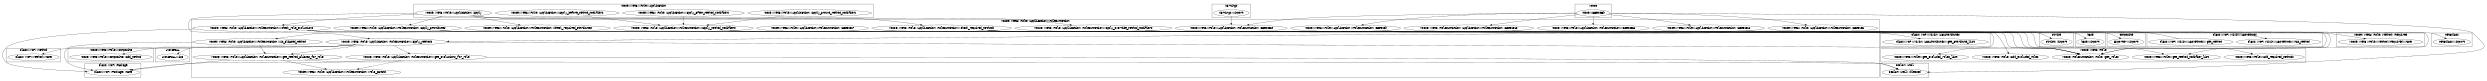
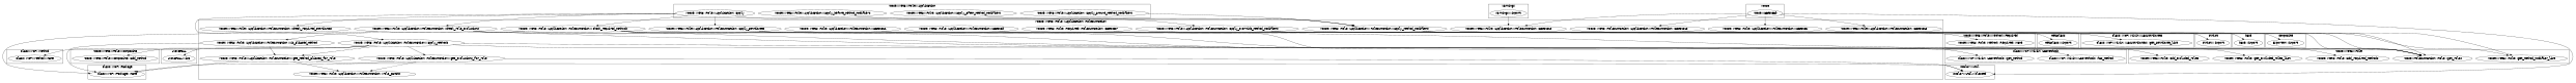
  digraph {
    fontname="DejaVu Sans Mono"
    node [fontname="DejaVu Sans Mono"]
    edge [fontname="DejaVu Sans Mono"]
    "warnings::import"
    "Moose::Meta::Role::Composite::add_method"
    "Class::MOP::Mixin::HasMethods::has_method"
    "Class::MOP::Mixin::HasMethods::get_method"
    "Moose::Meta::Role::get_method_modifier_list"
    "Moose::Meta::Role::get_excluded_roles_list"
    n7 [label="Moose::RoleSummation::Role::get_roles"]
    "Moose::Meta::Role::add_excluded_roles"
    "Moose::Meta::Role::add_required_methods"
    "Moose::BEGIN@39"
    "Moose::Meta::Role::Application::RoleSummation::check_required_methods"
    "Moose::Meta::Role::Application::RoleSummation::BEGIN@11"
    "Moose::Meta::Role::Application::RoleSummation::apply_attributes"
    "Moose::Meta::Role::Application::RoleSummation::check_required_attributes"
    "Moose::Meta::Role::Application::RoleSummation::check_role_exclusions"
    "Moose::Meta::Role::Application::RoleSummation::apply_method_modifiers"
    "Moose::Meta::Role::Application::RoleSummation::apply_override_method_modifiers"
    "Moose::Meta::Role::Application::RoleSummation::BEGIN@9"
    "Moose::Meta::Role::Application::RoleSummation::apply_methods"
    "Moose::Meta::Role::Application::RoleSummation::get_exclusions_for_role"
    "Moose::Meta::Role::Application::RoleSummation::BEGIN@10"
    "Moose::Meta::Role::Application::RoleSummation::get_method_aliases_for_role"
    "Moose::Meta::Role::Application::RoleSummation::is_aliased_method"
-   "Moose::Meta::Role::Application::RoleSummation::BEGIN@17"
+   "Moose::Meta::Role::Application::RoleSummation::BEGIN@17" [label="Moose::Meta::Role::Required::RoleSummation::BEGIN@17"]
    "Moose::Meta::Role::Application::RoleSummation::role_params"
    n26 [label="Moose::Meta::RoleSummation::Application::RoleSummation::BEGIN@13"]
    "Moose::Meta::Role::Application::RoleSummation::BEGIN@2"
    "Moose::Meta::Role::Application::RoleSummation::BEGIN@15"
    "metaclass::import"
    "Scalar::Util::blessed"
    "UNIVERSAL::isa"
    "base::import"
    "strict::import"
    "Exporter::import"
    "Class::MOP::Package::name"
    "Moose::Meta::Role::Method::Required::name"
    "Class::MOP::Mixin::HasAttributes::get_attribute_list"
    "Class::MOP::Method::name"
    "Moose::Meta::Role::Application::apply_before_method_modifiers"
    "Moose::Meta::Role::Application::apply_around_method_modifiers"
    "Moose::Meta::Role::Application::apply_after_method_modifiers"
    "Moose::Meta::Role::Application::apply"
    subgraph cluster_1 {
      label=warnings
      "warnings::import"
    }
    subgraph cluster_2 {
      label="Moose::Meta::Role::Composite"
      "Moose::Meta::Role::Composite::add_method"
    }
    subgraph cluster_3 {
      label="Class::MOP::Mixin::HasMethods"
      "Class::MOP::Mixin::HasMethods::has_method"
      "Class::MOP::Mixin::HasMethods::get_method"
    }
    subgraph cluster_4 {
      label="Moose::Meta::Role"
      "Moose::Meta::Role::get_method_modifier_list"
      "Moose::Meta::Role::get_excluded_roles_list"
      n7
      "Moose::Meta::Role::add_excluded_roles"
      "Moose::Meta::Role::add_required_methods"
    }
    subgraph cluster_5 {
      label=Moose
      "Moose::BEGIN@39"
    }
    subgraph cluster_6 {
      label="Moose::Meta::Role::Application::RoleSummation"
      "Moose::Meta::Role::Application::RoleSummation::check_required_methods"
      "Moose::Meta::Role::Application::RoleSummation::BEGIN@11"
      "Moose::Meta::Role::Application::RoleSummation::apply_attributes"
      "Moose::Meta::Role::Application::RoleSummation::check_required_attributes"
      "Moose::Meta::Role::Application::RoleSummation::check_role_exclusions"
      "Moose::Meta::Role::Application::RoleSummation::apply_method_modifiers"
      "Moose::Meta::Role::Application::RoleSummation::apply_override_method_modifiers"
      "Moose::Meta::Role::Application::RoleSummation::BEGIN@9"
      "Moose::Meta::Role::Application::RoleSummation::apply_methods"
      "Moose::Meta::Role::Application::RoleSummation::get_exclusions_for_role"
      "Moose::Meta::Role::Application::RoleSummation::BEGIN@10"
      "Moose::Meta::Role::Application::RoleSummation::get_method_aliases_for_role"
      "Moose::Meta::Role::Application::RoleSummation::is_aliased_method"
      "Moose::Meta::Role::Application::RoleSummation::BEGIN@17"
      "Moose::Meta::Role::Application::RoleSummation::role_params"
      n26
      "Moose::Meta::Role::Application::RoleSummation::BEGIN@2"
      "Moose::Meta::Role::Application::RoleSummation::BEGIN@15"
    }
    subgraph cluster_7 {
      label=metaclass
      "metaclass::import"
    }
    subgraph cluster_8 {
      label="Scalar::Util"
      "Scalar::Util::blessed"
    }
    subgraph cluster_9 {
      label=UNIVERSAL
      "UNIVERSAL::isa"
    }
    subgraph cluster_10 {
      label=base
      "base::import"
    }
    subgraph cluster_11 {
      label="strict"
      "strict::import"
    }
    subgraph cluster_12 {
      label=Composite
      "Exporter::import"
    }
    subgraph cluster_13 {
      label="Class::MOP::Package"
      "Class::MOP::Package::name"
    }
    subgraph cluster_14 {
      label="Moose::Meta::Role::Method::Required"
      "Moose::Meta::Role::Method::Required::name"
    }
    subgraph cluster_15 {
      label="Class::MOP::Mixin::HasAttributes"
      "Class::MOP::Mixin::HasAttributes::get_attribute_list"
    }
    subgraph cluster_16 {
      label="Class::MOP::Method"
      "Class::MOP::Method::name"
    }
    subgraph cluster_17 {
      label="Moose::Meta::Role::Application"
      "Moose::Meta::Role::Application::apply_before_method_modifiers"
      "Moose::Meta::Role::Application::apply_around_method_modifiers"
      "Moose::Meta::Role::Application::apply_after_method_modifiers"
      "Moose::Meta::Role::Application::apply"
    }
    "warnings::import" -> "Moose::Meta::Role::Application::RoleSummation::BEGIN@10"
-   "Moose::BEGIN@39" -> "Moose::Meta::Role::Application::RoleSummation::BEGIN@11"
-   "Moose::BEGIN@39" -> "Moose::Meta::Role::Application::RoleSummation::BEGIN@9"
    "Moose::BEGIN@39" -> "Moose::Meta::Role::Application::RoleSummation::BEGIN@10"
    "Moose::BEGIN@39" -> n26
    "Moose::BEGIN@39" -> "Moose::Meta::Role::Application::RoleSummation::BEGIN@2"
    "Moose::BEGIN@39" -> "Moose::Meta::Role::Application::RoleSummation::BEGIN@15"
    "Moose::BEGIN@39" -> "Scalar::Util::blessed"
    "Moose::Meta::Role::Application::RoleSummation::check_required_methods" -> "Class::MOP::Mixin::HasMethods::has_method"
    "Moose::Meta::Role::Application::RoleSummation::check_required_methods" -> n7
    "Moose::Meta::Role::Application::RoleSummation::check_required_methods" -> "Moose::Meta::Role::add_required_methods"
    "Moose::Meta::Role::Application::RoleSummation::check_required_methods" -> "Moose::Meta::Role::Application::RoleSummation::is_aliased_method"
    "Moose::Meta::Role::Application::RoleSummation::check_required_methods" -> "Moose::Meta::Role::Method::Required::name"
    "Moose::Meta::Role::Application::RoleSummation::BEGIN@11" -> "metaclass::import"
    "Moose::Meta::Role::Application::RoleSummation::apply_attributes" -> n7
    "Moose::Meta::Role::Application::RoleSummation::apply_attributes" -> "Class::MOP::Mixin::HasAttributes::get_attribute_list"
    "Moose::Meta::Role::Application::RoleSummation::check_role_exclusions" -> "Moose::Meta::Role::get_excluded_roles_list"
    "Moose::Meta::Role::Application::RoleSummation::check_role_exclusions" -> n7
    "Moose::Meta::Role::Application::RoleSummation::check_role_exclusions" -> "Moose::Meta::Role::add_excluded_roles"
    "Moose::Meta::Role::Application::RoleSummation::check_role_exclusions" -> "Class::MOP::Package::name"
    "Moose::Meta::Role::Application::RoleSummation::apply_method_modifiers" -> "Moose::Meta::Role::get_method_modifier_list"
    "Moose::Meta::Role::Application::RoleSummation::apply_method_modifiers" -> n7
    "Moose::Meta::Role::Application::RoleSummation::apply_override_method_modifiers" -> "Moose::Meta::Role::get_method_modifier_list"
    "Moose::Meta::Role::Application::RoleSummation::apply_override_method_modifiers" -> n7
    "Moose::Meta::Role::Application::RoleSummation::BEGIN@9" -> "strict::import"
    "Moose::Meta::Role::Application::RoleSummation::apply_methods" -> "Moose::Meta::Role::Composite::add_method"
-   "Class::MOP::Mixin::HasMethods::get_method" -> "Moose::Meta::Role::Application::RoleSummation::apply_methods"
+   "Moose::Meta::Role::Application::RoleSummation::apply_methods" -> "Class::MOP::Mixin::HasMethods::get_method"
    "Moose::Meta::Role::Application::RoleSummation::apply_methods" -> n7
    "Moose::Meta::Role::Application::RoleSummation::apply_methods" -> "Moose::Meta::Role::Application::RoleSummation::get_exclusions_for_role"
    "Moose::Meta::Role::Application::RoleSummation::apply_methods" -> "Moose::Meta::Role::Application::RoleSummation::get_method_aliases_for_role"
    "Moose::Meta::Role::Application::RoleSummation::apply_methods" -> "UNIVERSAL::isa"
    "Moose::Meta::Role::Application::RoleSummation::apply_methods" -> "Class::MOP::Method::name"
    "Moose::Meta::Role::Application::RoleSummation::get_exclusions_for_role" -> "Moose::Meta::Role::Application::RoleSummation::role_params"
    "Moose::Meta::Role::Application::RoleSummation::get_exclusions_for_role" -> "Scalar::Util::blessed"
    "Moose::Meta::Role::Application::RoleSummation::get_exclusions_for_role" -> "Class::MOP::Package::name"
    "Moose::Meta::Role::Application::RoleSummation::get_method_aliases_for_role" -> "Moose::Meta::Role::Application::RoleSummation::role_params"
    "Moose::Meta::Role::Application::RoleSummation::get_method_aliases_for_role" -> "Scalar::Util::blessed"
    "Moose::Meta::Role::Application::RoleSummation::get_method_aliases_for_role" -> "Class::MOP::Package::name"
    "Moose::Meta::Role::Application::RoleSummation::is_aliased_method" -> "Moose::Meta::Role::Application::RoleSummation::get_method_aliases_for_role"
    "Moose::Meta::Role::Application::RoleSummation::is_aliased_method" -> "Class::MOP::Package::name"
    "Moose::Meta::Role::Application::RoleSummation::BEGIN@17" -> "base::import"
    n26 -> "Exporter::import"
    "Moose::Meta::Role::Application::apply_before_method_modifiers" -> "Moose::Meta::Role::Application::RoleSummation::apply_method_modifiers"
    "Moose::Meta::Role::Application::apply_around_method_modifiers" -> "Moose::Meta::Role::Application::RoleSummation::apply_method_modifiers"
    "Moose::Meta::Role::Application::apply_after_method_modifiers" -> "Moose::Meta::Role::Application::RoleSummation::apply_method_modifiers"
    "Moose::Meta::Role::Application::apply" -> "Moose::Meta::Role::Application::RoleSummation::check_required_methods"
    "Moose::Meta::Role::Application::apply" -> "Moose::Meta::Role::Application::RoleSummation::apply_attributes"
    "Moose::Meta::Role::Application::apply" -> "Moose::Meta::Role::Application::RoleSummation::check_required_attributes"
    "Moose::Meta::Role::Application::apply" -> "Moose::Meta::Role::Application::RoleSummation::check_role_exclusions"
    "Moose::Meta::Role::Application::apply" -> "Moose::Meta::Role::Application::RoleSummation::apply_override_method_modifiers"
    "Moose::Meta::Role::Application::apply" -> "Moose::Meta::Role::Application::RoleSummation::apply_methods"
  }
